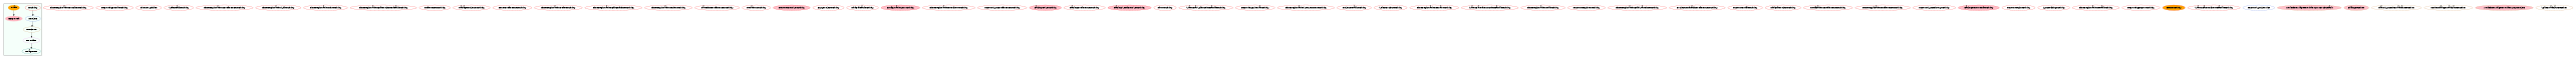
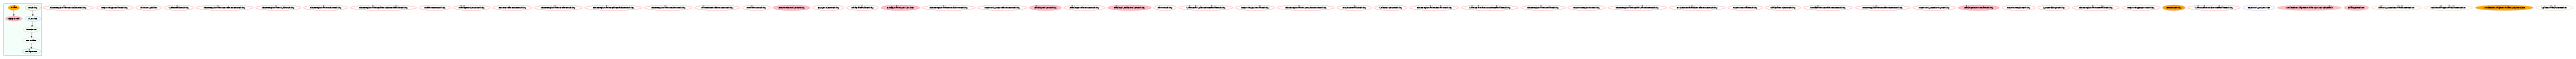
  digraph {
    fontname="DejaVu Serif"
    node [color=red fontname="DejaVu Serif"]
    edge [fontname="DejaVu Serif"]
    _Activity
-   _Service [color=royalblue label=_Project]
+   _Service [color=royalblue]
    _Reciever [color=peru]
    _Provider [color=violet]
    _Fragment [color=teal]
    _Main [color=mintcream fillcolor=orange style=filled]
    _Exported [color=mintcream fillcolor=lightpink style=filled]
    TimeRegistrationPunchInActivity
    ReportingResultActivity
    DirectoryPicker
    SelectTaskActivity
    TimeRegistrationsPreferencesActivity
    TimeRegistrationSplitActivity
    TimeRegistrationListActivity
    TimeRegistrationEditProjectAndTaskActivity
    PreferencesActivity
    ManageProjectsActivity
    ResetPreferencesActivity
    TimeRegistrationDeleteActivity
    TimeRegistrationEditEndTimeActivity
    TimeRegistrationActionActivity
    DateTimePreferencesActivity
    DonationsActivity
    RestoreFromSDActivity [fillcolor=pink style=filled]
    CopyProjectActivity
    AddEditTaskActivity
-   Configuration2x1Activity [fillcolor=pink style=filled]
+   Configuration2x1Activity [fillcolor=pink style=filled label=Configuration2x1Service]
    TimeRegistrationPunchOutActivity
    AccountSyncPreferencesActivity
    BackupToSDActivity [fillcolor=pink style=filled]
    BackupPreferencesActivity
    BackupSendFromSDActivity [fillcolor=pink style=filled]
    AboutActivity
    StatusBarSplitActionHandleActivity
    ReportingCriteriaActivity
    TimeRegistrationSetCommentActivity
    ProjectDetailsActivity
    SelectProjectActivity
    TimeRegistrationRestartActivity
    StatusBarOthersActionHandleActivity
    TimeRegistrationAddActivity
    AccountRegisterActivity
    TimeRegistrationEditStartTimeActivity
    ProjectsAndTasksPreferencesActivity
    AccountProfileActivity
    AddEditProjectActivity
    NotificationsPreferencesActivity
    ResetApplicationPreferencesActivity
    AccountSyncHistoryActivity
    BackupRestoreInfoActivity [fillcolor=pink style=filled]
    AccountLoginActivity
    SyncLockingActivity
    TimeRegistrationDetailActivity
    ReportingExportActivity
    HomeActivity [fillcolor=orange style=filled]
    StatusBarPunchOutHandleActivity
    AccountSyncService [color=royalblue]
    WorkTimeWidgetProvider_2x1_ProjectTask [color=peru fillcolor=pink style=filled]
    BillingReceiver [color=peru fillcolor=pink style=filled]
    AlarmSyncInitBroadcastReceiver [color=peru]
    ActionDialogBroadCastReceiver [color=peru]
-   WorkTimeWidgetProvider_2x2_Project [color=peru fillcolor=pink style=filled]
+   WorkTimeWidgetProvider_2x2_Project [color=peru fillcolor=orange style=filled]
    SplitBroadCastReceiver [color=peru]
    subgraph cluster_1 {
      bgcolor=mintcream
      _Activity
      _Service
      _Reciever
      _Provider
      _Fragment
      _Main
      _Exported
    }
    _Activity -> _Service
    _Service -> _Reciever
    _Reciever -> _Provider
    _Provider -> _Fragment
    _Main -> _Exported
  }
